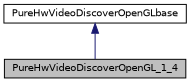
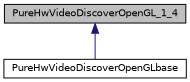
  digraph {
    node [color=black fontname=Helvetica fontsize=10 shape=record style=filled]
    n1 [fillcolor=grey75 fontcolor=black height=0.2 label=PureHwVideoDiscoverOpenGL_1_4 width=0.4]
    n2 [fillcolor=white height=0.2 label=PureHwVideoDiscoverOpenGLbase width=0.4]
-   n2 -> n1 [color=midnightblue dir=back fontname=Helvetica fontsize=10 labelfontname=Helvetica labelfontsize=10 style=solid]
+   n1 -> n2 [color=midnightblue dir=back fontname=Helvetica fontsize=10 labelfontname=Helvetica labelfontsize=10 style=solid]
  }
